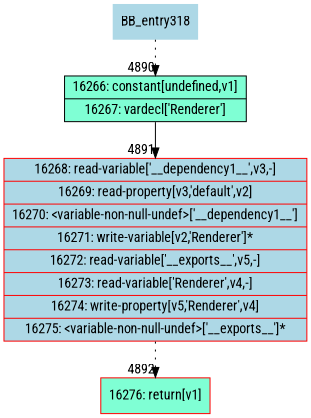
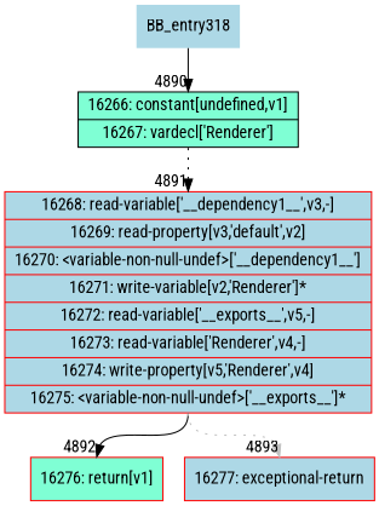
  digraph {
    fontname="Roboto Condensed"
    rankdir=TD
    node [color=red fillcolor=lightblue fontname="Roboto Condensed" shape=record style=filled]
    edge [fontname="Roboto Condensed" headport=n style=solid tailport=s]
    n1 [label=BB_entry318 shape=none]
    n2 [color=black fillcolor=aquamarine label="{16266: constant[undefined,v1]|16267: vardecl['Renderer']}"]
    n3 [label="{16268: read-variable['__dependency1__',v3,-]|16269: read-property[v3,'default',v2]|16270: \<variable-non-null-undef\>['__dependency1__']|16271: write-variable[v2,'Renderer']*|16272: read-variable['__exports__',v5,-]|16273: read-variable['Renderer',v4,-]|16274: write-property[v5,'Renderer',v4]|16275: \<variable-non-null-undef\>['__exports__']*}"]
    n4 [fillcolor=aquamarine label="{16276: return[v1]}"]
-   n1 -> n2 [headlabel="    4890" style=dotted]
-   n2 -> n3 [headlabel="      4891"]
-   n3 -> n4 [headlabel="      4892" style=dotted]
+   n5 [label="{16277: exceptional-return}"]
+   n1 -> n2 [headlabel="    4890"]
+   n2 -> n3 [headlabel="      4891" style=dotted]
+   n3 -> n4 [headlabel="      4892"]
+   n3 -> n5 [color=gray headlabel="      4893" style=dotted]
  }
